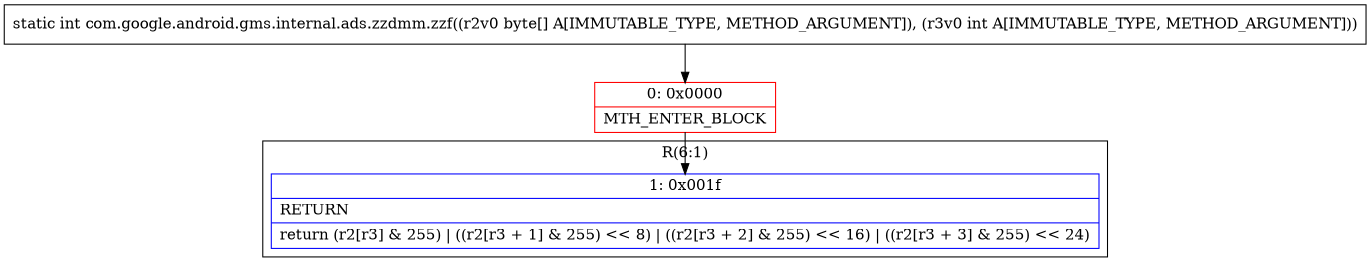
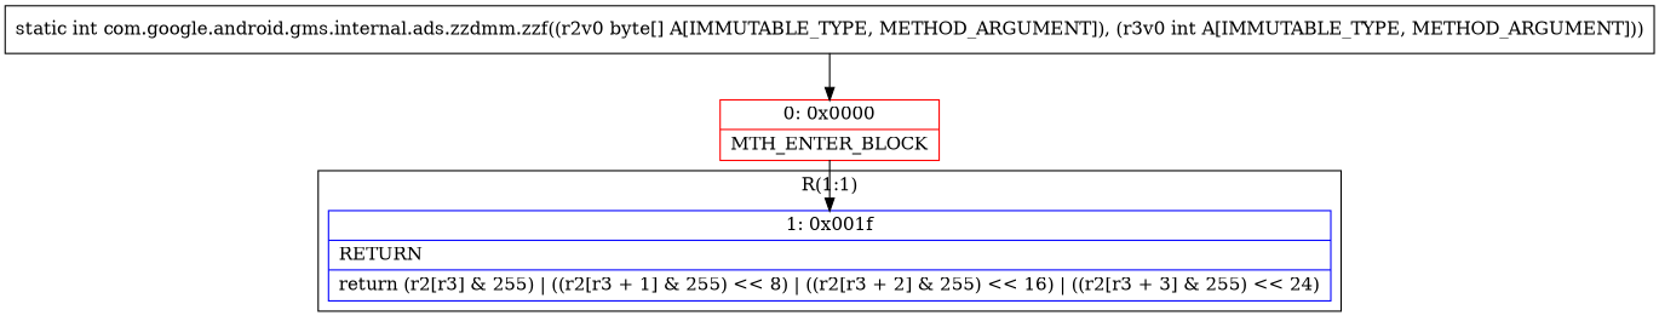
  digraph {
    node [shape=record]
    n1 [color=blue label="{1\:\ 0x001f|RETURN\l|return (r2[r3] & 255) \| ((r2[r3 + 1] & 255) \<\< 8) \| ((r2[r3 + 2] & 255) \<\< 16) \| ((r2[r3 + 3] & 255) \<\< 24)\l}"]
    n2 [color=red label="{0\:\ 0x0000|MTH_ENTER_BLOCK\l}"]
    n3 [label="{static int com.google.android.gms.internal.ads.zzdmm.zzf((r2v0 byte[] A[IMMUTABLE_TYPE, METHOD_ARGUMENT]), (r3v0 int A[IMMUTABLE_TYPE, METHOD_ARGUMENT])) }"]
    subgraph cluster_1 {
-     label="R(6:1)"
+     label="R(1:1)"
      n1
    }
    n2 -> n1
    n3 -> n2
  }
